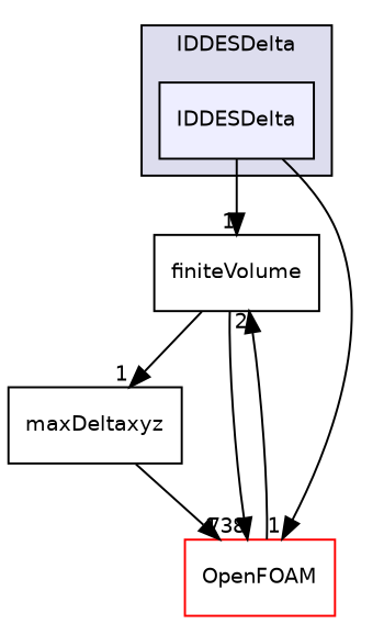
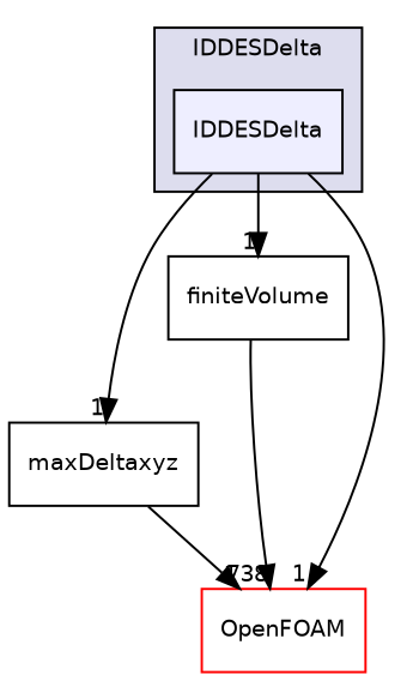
  digraph {
    compound=true
    node [fontname=Helvetica fontsize=10 shape=box]
    edge [headlabel=1 labeldistance=1.5 labelfontname=Helvetica labelfontsize=10]
    n1 [fillcolor="#eeeeff" label=IDDESDelta pencolor=black style=filled]
    n2 [color=black label=finiteVolume]
    n3 [label=maxDeltaxyz]
    n4 [color=red label=OpenFOAM]
    subgraph cluster_1 {
      bgcolor="#ddddee"
      fontname=Helvetica
      fontsize=10
      label=IDDESDelta
      pencolor=black
      n1
    }
    n1 -> n2
-   n2 -> n3
+   n1 -> n3
    n1 -> n4
    n2 -> n4 [headlabel=738]
    n3 -> n4
-   n4 -> n2 [headlabel=2]
  }
